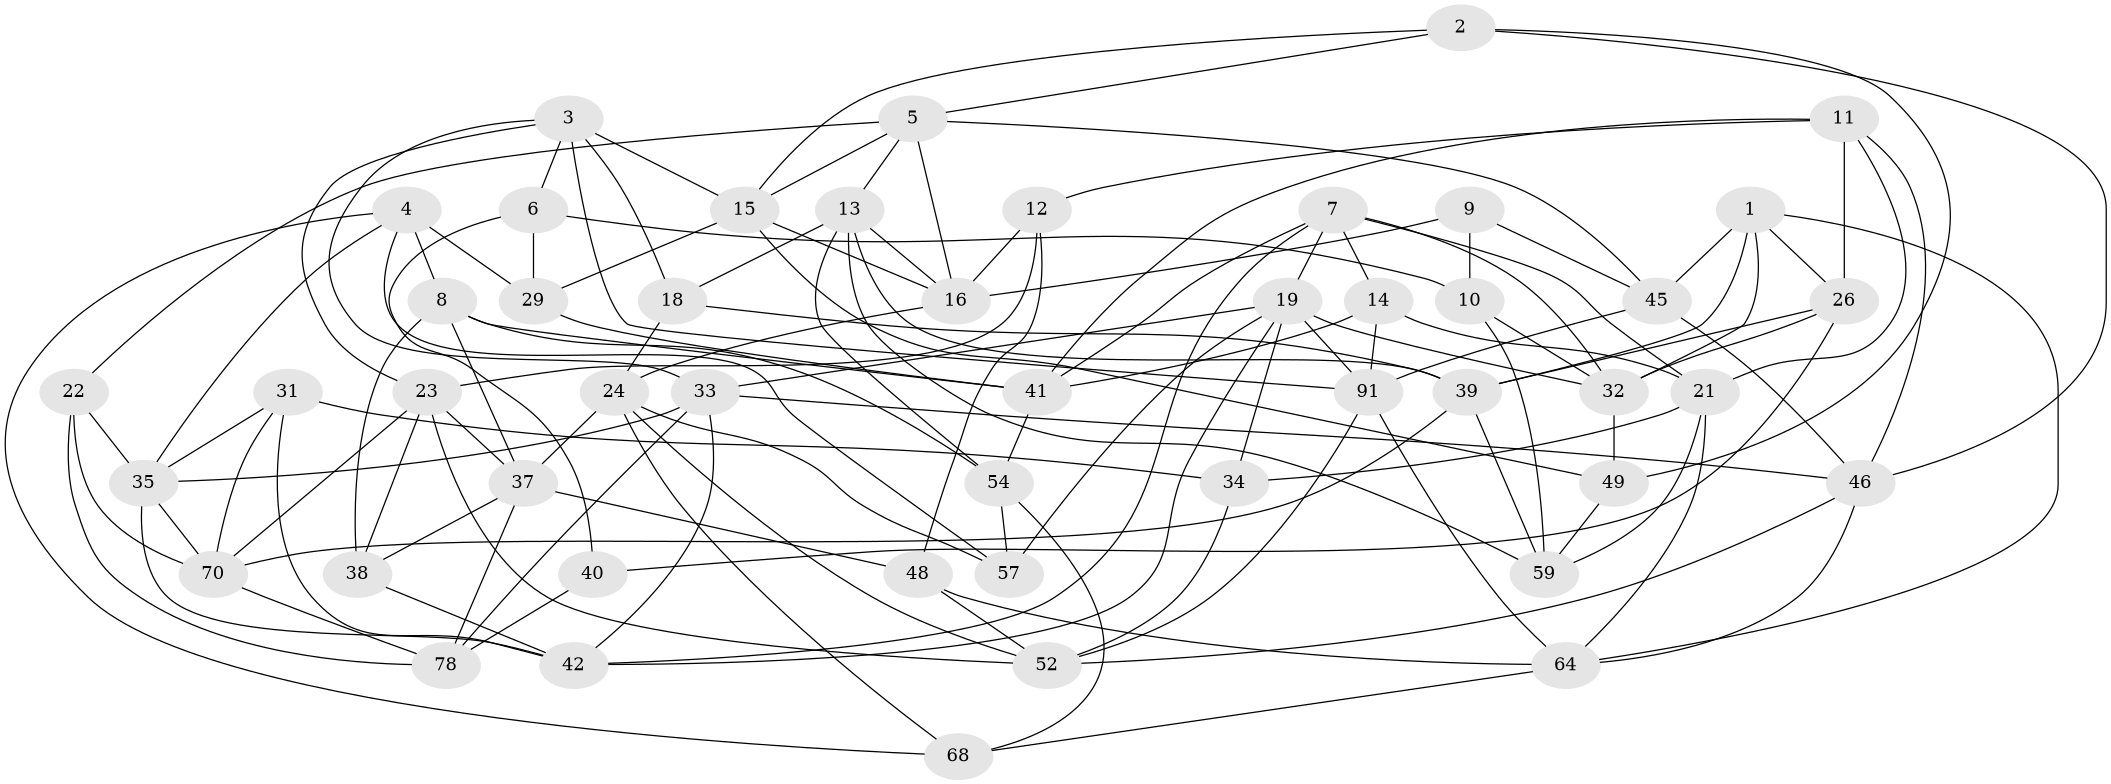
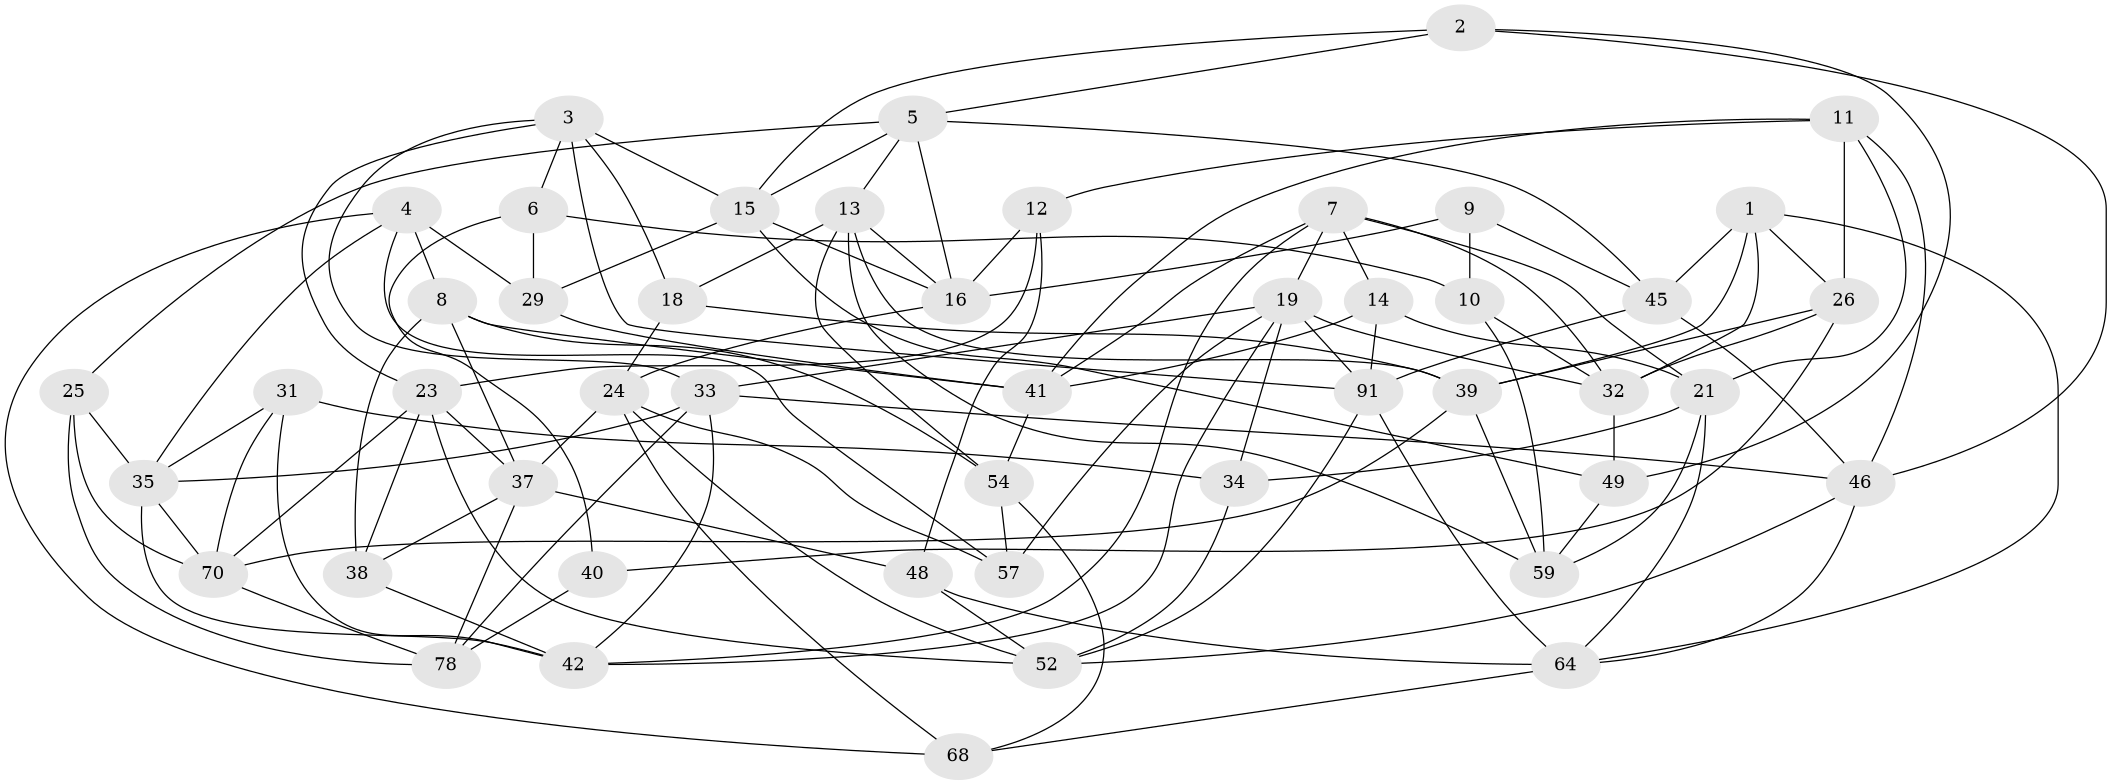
  graph {
    node [color=gray90 style=filled]
    1 [super="+67"]
    26 [super="+71"]
    32 [super="+47"]
    39 [super="+43"]
    45 [super="+50"]
    64 [super="+65"]
    40
    49
    59 [super="+69"]
    70 [super="+79"]
    46 [super="+56"]
    n12 [label=91 super="+55"]
    68
    5 [super="+30"]
    15 [super="+22"]
    13 [super="+66"]
    16 [super="+53"]
-   25 [label=22]
+   25
    2
    29 [super="+60"]
    52 [super="+74"]
    3 [super="+77"]
    6
    18
    23 [super="+27"]
    33 [super="+58"]
    10 [super="+20"]
    24 [super="+36"]
    37 [super="+80"]
    38
    35 [super="+61"]
    42 [super="+62"]
    78 [super="+81"]
    4 [super="+17"]
    8 [super="+28"]
    57
    41 [super="+73"]
    54 [super="+63"]
    7 [super="+72"]
    14
    19 [super="+44"]
    21 [super="+76"]
    34
    48
    9
    11 [super="+75"]
    12
    31
    1 -- 26
    1 -- 32
    1 -- 39
    1 -- 45 [weight=2]
    1 -- 64
    26 -- 32
    26 -- 39
    26 -- 40
    32 -- 49
    39 -- 59
    39 -- 70
    45 -- 46
    45 -- n12
    64 -- 68
    40 -- 78 [weight=2]
    49 -- 59
    70 -- 78
    46 -- 64
    46 -- 52
    n12 -- 64
    n12 -- 52
    5 -- 45
    5 -- 15
    5 -- 13
    5 -- 16
    5 -- 25
    15 -- 49
    15 -- 16
    15 -- 29
    13 -- 39
    13 -- 59
    13 -- 16
    13 -- 18
    13 -- 54
    16 -- 24
    25 -- 70
    25 -- 35
    25 -- 78
    2 -- 49
    2 -- 46
    2 -- 5
    2 -- 15
    29 -- 41
    3 -- n12
    3 -- 15
    3 -- 6
    3 -- 18
    3 -- 23
    3 -- 33
    6 -- 40
    6 -- 29
    6 -- 10
    18 -- 39
    18 -- 24
    23 -- 70
    23 -- 52
    23 -- 37
    23 -- 38
    33 -- 46
    33 -- 35
    33 -- 42
    33 -- 78
    10 -- 32
    10 -- 59 [weight=2]
    24 -- 68
    24 -- 52
    24 -- 37
    24 -- 57
    37 -- 38
    37 -- 78
    37 -- 48
    38 -- 42
    35 -- 70
    35 -- 42
    4 -- 68
    4 -- 29 [weight=2]
    4 -- 35
    4 -- 8
    4 -- 57
    8 -- 37
    8 -- 38
    8 -- 41
    8 -- 54 [weight=2]
    41 -- 54
    54 -- 68
    54 -- 57
    7 -- 32
    7 -- 42
    7 -- 41
    7 -- 14
    7 -- 19
    7 -- 21
    14 -- n12
    14 -- 41
    14 -- 21
    19 -- 32
    19 -- n12
    19 -- 33
    19 -- 42
    19 -- 57
    19 -- 34
    21 -- 64
    21 -- 59
    21 -- 34
    34 -- 52
    48 -- 64
    48 -- 52
    9 -- 45
    9 -- 16
    9 -- 10 [weight=2]
    11 -- 26 [weight=2]
    11 -- 46
    11 -- 41
    11 -- 21
    11 -- 12
    12 -- 16
    12 -- 23
    12 -- 48
    31 -- 70
    31 -- 35
    31 -- 42
    31 -- 34
  }
